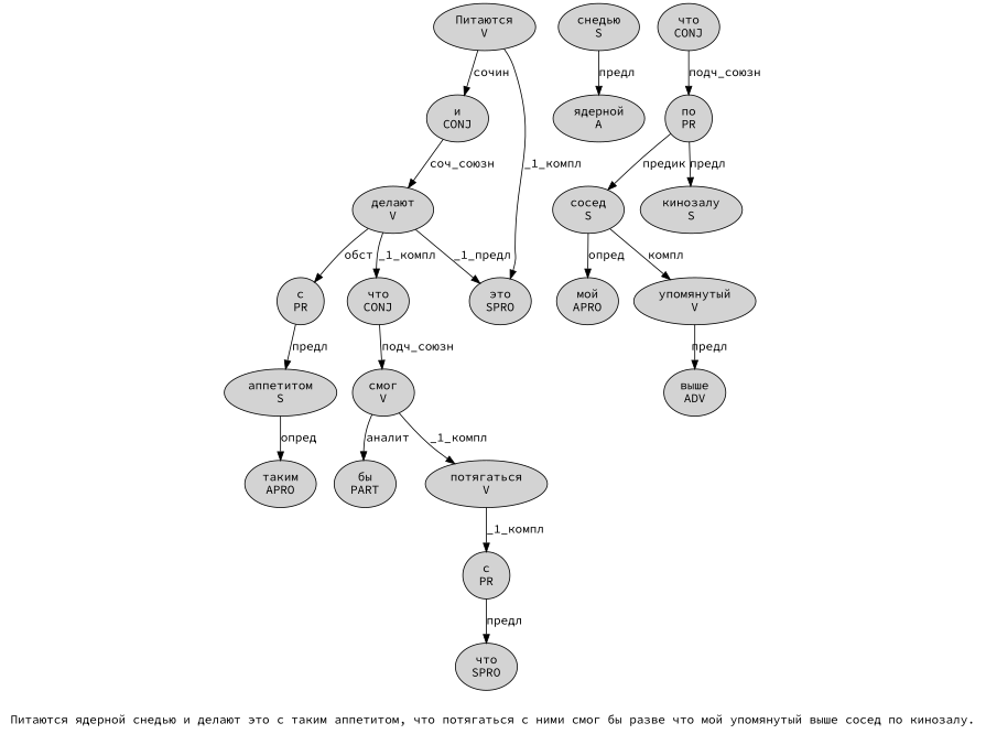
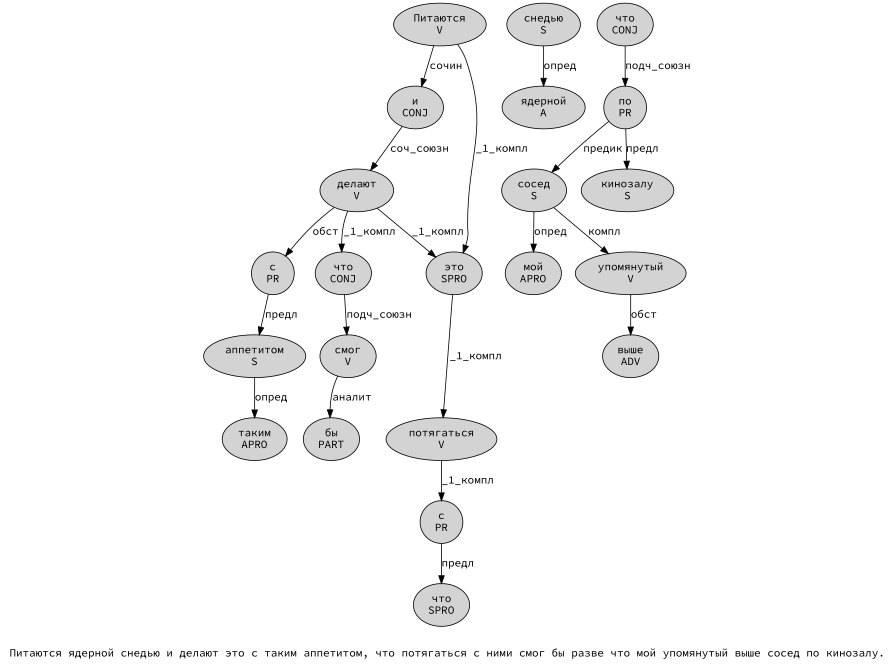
  digraph {
    fontname="Source Code Pro"
    label="Питаются ядерной снедью и делают это с таким аппетитом, что потягаться с ними смог бы разве что мой упомянутый выше сосед по кинозалу."
    node [fillcolor=lightgray fontname="Source Code Pro" penwidth=1 shape=ellipse style=filled]
    edge [fontname="Source Code Pro"]
    n1 [label="Питаются\nV"]
    n2 [label="и\nCONJ"]
    n3 [label="это\nSPRO"]
    n4 [label="снедью\nS"]
    n5 [label="ядерной\nA"]
    n6 [label="делают\nV"]
    n7 [label="с\nPR"]
    n8 [label="что\nCONJ"]
    n9 [label="аппетитом\nS"]
    n10 [label="смог\nV"]
    n11 [label="таким\nAPRO"]
    n12 [label="потягаться\nV"]
    n13 [label="бы\nPART"]
    n14 [label="с\nPR"]
    n15 [label="что\nSPRO"]
    n16 [label="что\nCONJ"]
    n17 [label="по\nPR"]
    n18 [label="сосед\nS"]
    n19 [label="кинозалу\nS"]
    n20 [label="мой\nAPRO"]
    n21 [label="упомянутый\nV"]
    n22 [label="выше\nADV"]
    n1 -> n2 [label="сочин"]
    n1 -> n3 [label="_1_компл"]
    n2 -> n6 [label="соч_союзн"]
-   n4 -> n5 [label="предл"]
-   n6 -> n3 [label="_1_предл"]
+   n4 -> n5 [label="опред"]
+   n6 -> n3 [label="_1_компл"]
    n6 -> n7 [label="обст"]
    n6 -> n8 [label="_1_компл"]
    n7 -> n9 [label="предл"]
    n8 -> n10 [label="подч_союзн"]
    n9 -> n11 [label="опред"]
-   n10 -> n12 [label="_1_компл"]
+   n3 -> n12 [label="_1_компл"]
    n10 -> n13 [label="аналит"]
    n12 -> n14 [label="_1_компл"]
    n14 -> n15 [label="предл"]
    n16 -> n17 [label="подч_союзн"]
    n17 -> n18 [label="предик"]
    n17 -> n19 [label="предл"]
    n18 -> n20 [label="опред"]
    n18 -> n21 [label="компл"]
-   n21 -> n22 [label="предл"]
+   n21 -> n22 [label="обст"]
  }
